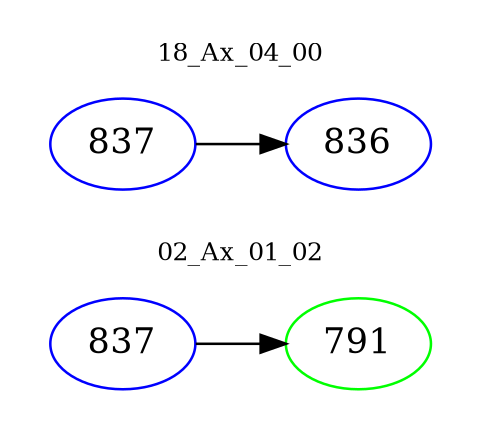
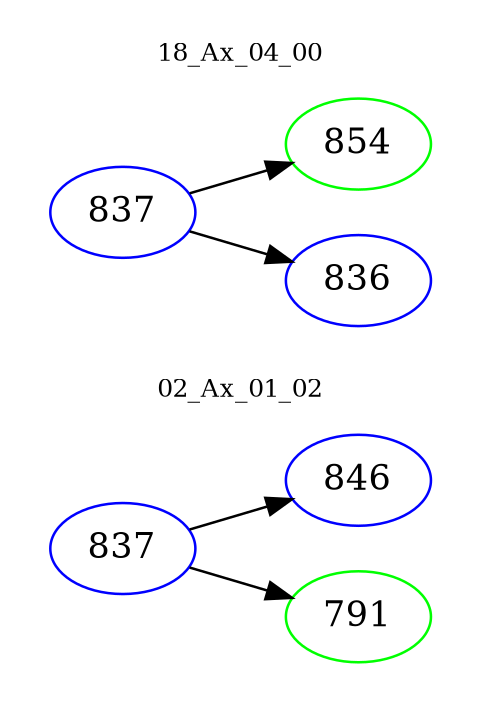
  digraph {
    rankdir=LR
    node [color=blue]
    edge [color=black]
    n1 [label=837]
    n2 [color=green label=791]
+   n3 [label=846]
    n4 [label=837]
    n5 [label=836]
+   n6 [color=green label=854]
    subgraph cluster_1 {
      color=white
      fontsize=10
      label="02_Ax_01_02"
      n1
      n2
+     n3
    }
    subgraph cluster_2 {
      color=white
      fontsize=10
      label="18_Ax_04_00"
      n4
      n5
+     n6
    }
    n1 -> n2
+   n1 -> n3
    n4 -> n5
+   n4 -> n6
  }
